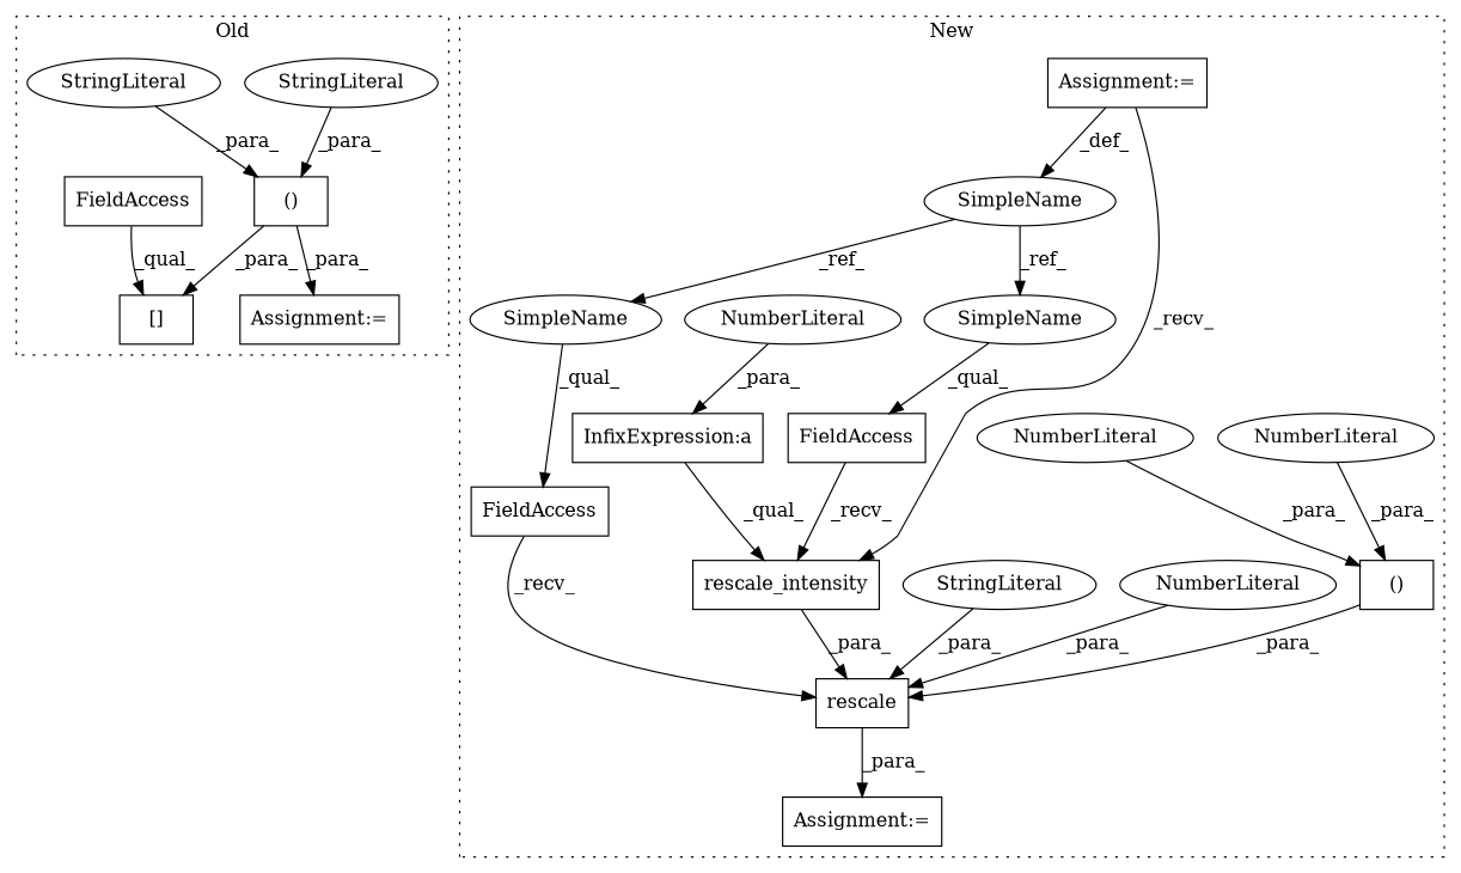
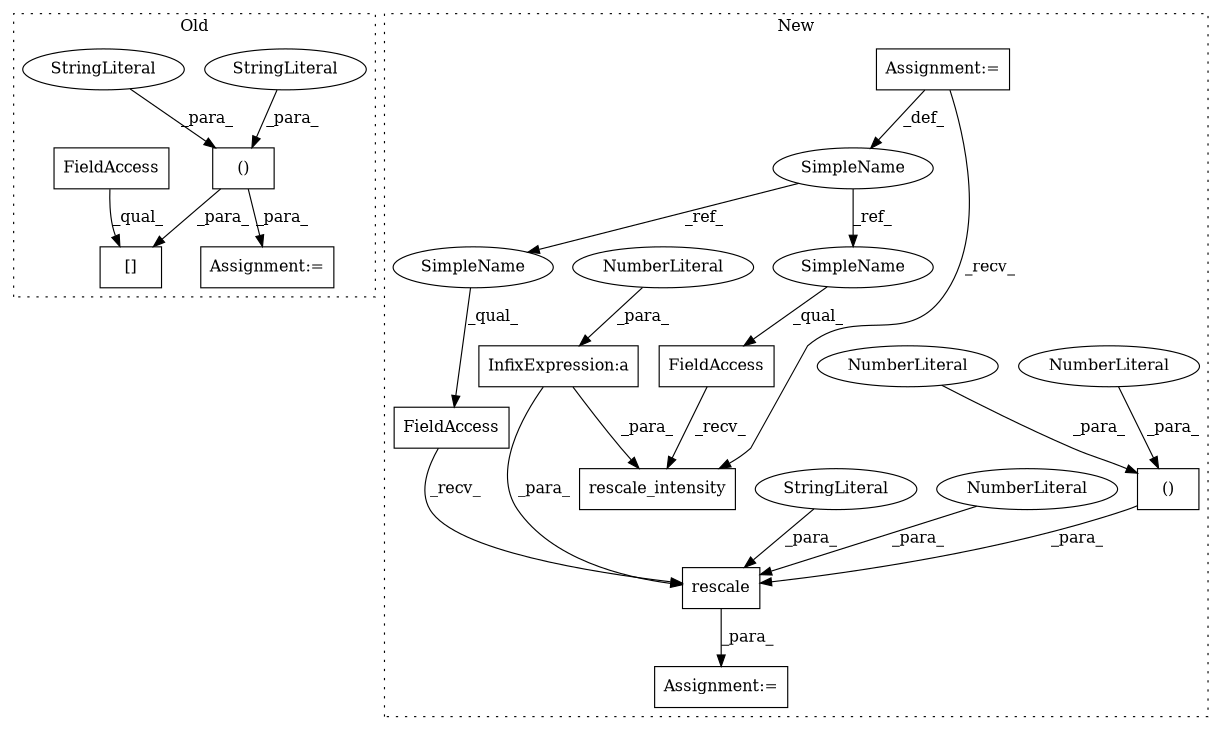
  digraph {
    node [a=34 l=7 s=12495 shape=box]
    n1 [a=106 l=51 label="()"]
    n2 [a=7 l=1 label="Assignment:=" s=12475]
    n3 [a=45 l=19 label=StringLiteral shape=ellipse]
    n4 [a=45 l=19 label=StringLiteral s=12527 shape=ellipse]
    n5 [a=2 l="17,2" label="[]" s="12478,12546"]
    n6 [a=22 l=11 label=FieldAccess s=12478]
    n7 [a=32 l="7,1" label=rescale s="12776,12826"]
    n8 [a=7 l=1 label="Assignment:=" s=12757]
    n9 [a=106 l=17 label="()" s=12794]
    n10 [l=2 label=NumberLiteral s=12794 shape=ellipse]
    n11 [l=2 label=NumberLiteral s=12809 shape=ellipse]
    n12 [a=22 l=17 label=FieldAccess s=12758]
    n13 [l=1 label=NumberLiteral s=12813 shape=ellipse]
    n14 [a=42 label=SimpleName s=12583 shape=ellipse]
    n15 [a=22 l=16 label=FieldAccess s=12700]
    n16 [a=32 l="18,1" label=rescale_intensity s="12717,12742"]
    n17 [a=45 l=11 label=StringLiteral s=12815 shape=ellipse]
    n18 [a=7 label="Assignment:=" s=12583]
    n19 [a=27 l=3 label="InfixExpression:a" s=12738]
    n20 [l=3 label=NumberLiteral s=12735 shape=ellipse]
    n21 [a=42 label=SimpleName s=12700 shape=ellipse]
    n22 [a=42 label=SimpleName s=12758 shape=ellipse]
    subgraph cluster_1 {
      label=Old
      style=dotted
      n1
      n2
      n3
      n4
      n5
      n6
    }
    subgraph cluster_2 {
      label=New
      style=dotted
      n7
      n8
      n9
      n10
      n11
      n12
      n13
      n14
      n15
      n16
      n17
      n18
      n19
      n20
      n21
      n22
    }
    n1 -> n2 [label=_para_]
    n1 -> n5 [label=_para_]
    n3 -> n1 [label=_para_]
    n4 -> n1 [label=_para_]
    n6 -> n5 [label=_qual_]
    n7 -> n8 [label=_para_]
    n9 -> n7 [label=_para_]
    n10 -> n9 [label=_para_]
    n11 -> n9 [label=_para_]
    n12 -> n7 [label=_recv_]
    n13 -> n7 [label=_para_]
    n14 -> n21 [label=_ref_]
    n14 -> n22 [label=_ref_]
    n15 -> n16 [label=_recv_]
-   n16 -> n7 [label=_para_]
+   n19 -> n7 [label=_para_]
    n17 -> n7 [label=_para_]
    n18 -> n14 [label=_def_]
    n18 -> n16 [label=_recv_]
-   n19 -> n16 [label=_qual_]
+   n19 -> n16 [label=_para_]
    n20 -> n19 [label=_para_]
    n21 -> n15 [label=_qual_]
    n22 -> n12 [label=_qual_]
  }
